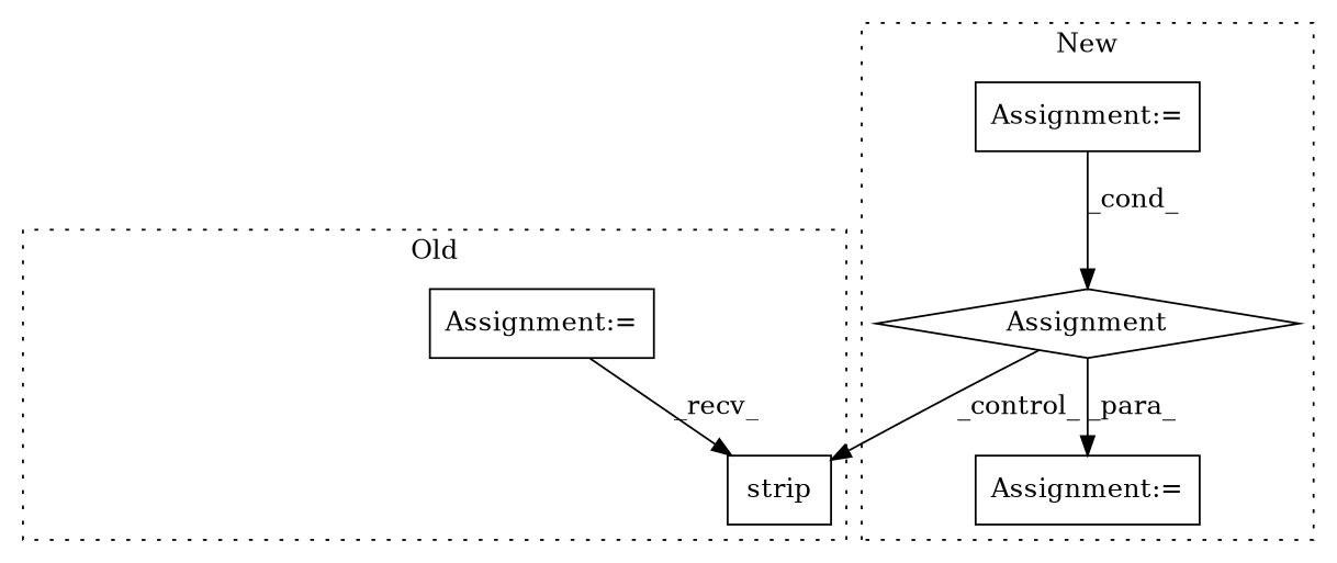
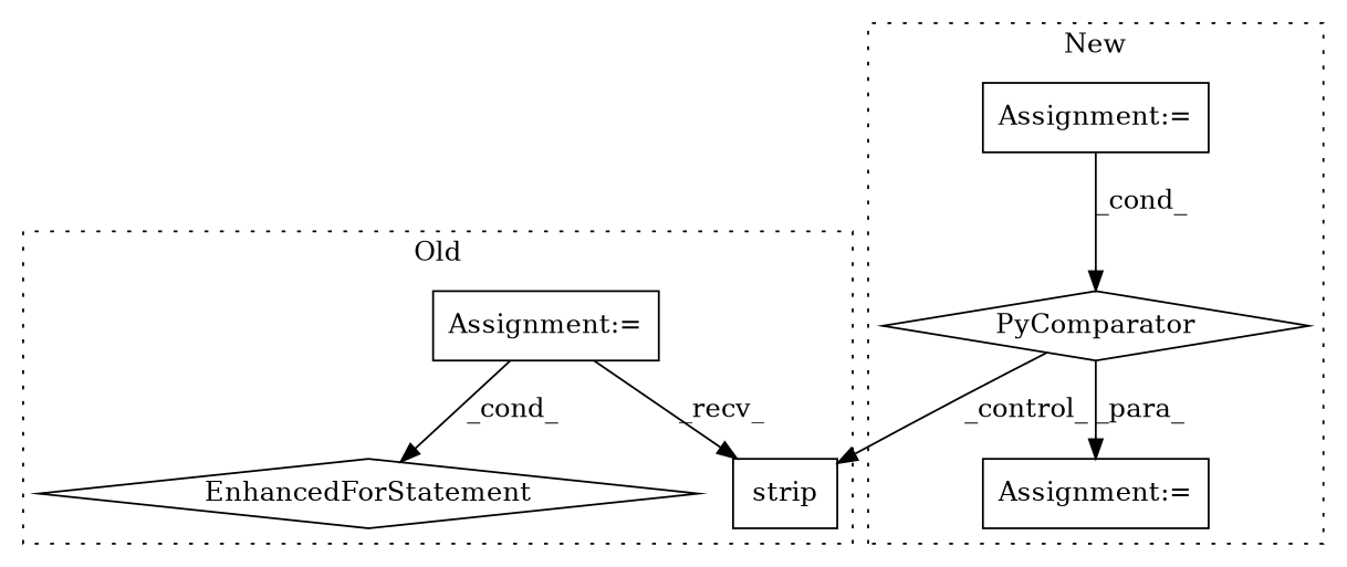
  digraph {
    node [a=7 l="57,2" s="1757,1830" shape=box]
    n1 [a=32 l=7 label=strip s=1852]
    n2 [label="Assignment:="]
-   n4 [a=113 l=36 label=Assignment s=1829 shape=diamond]
+   n3 [a=70 label=EnhancedForStatement shape=diamond]
+   n4 [a=113 l=36 label=PyComparator s=1829 shape=diamond]
    n5 [l=36 label="Assignment:=" s=1829]
    n6 [l=14 label="Assignment:=" s=1736]
    subgraph cluster_1 {
      label=Old
      style=dotted
      n1
      n2
+     n3
    }
    subgraph cluster_2 {
      label=New
      style=dotted
      n4
      n5
      n6
    }
    n2 -> n1 [label=_recv_]
+   n2 -> n3 [label=_cond_]
    n4 -> n1 [label=_control_]
    n4 -> n6 [label=_para_]
    n5 -> n4 [label=_cond_]
  }
